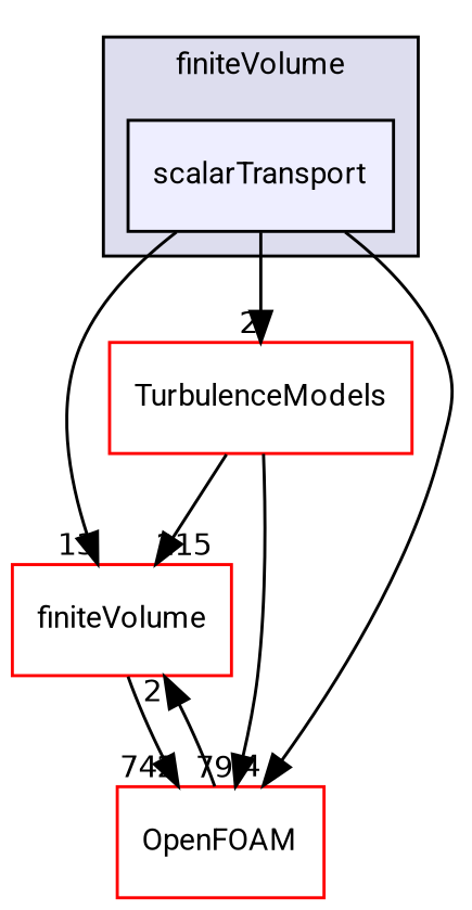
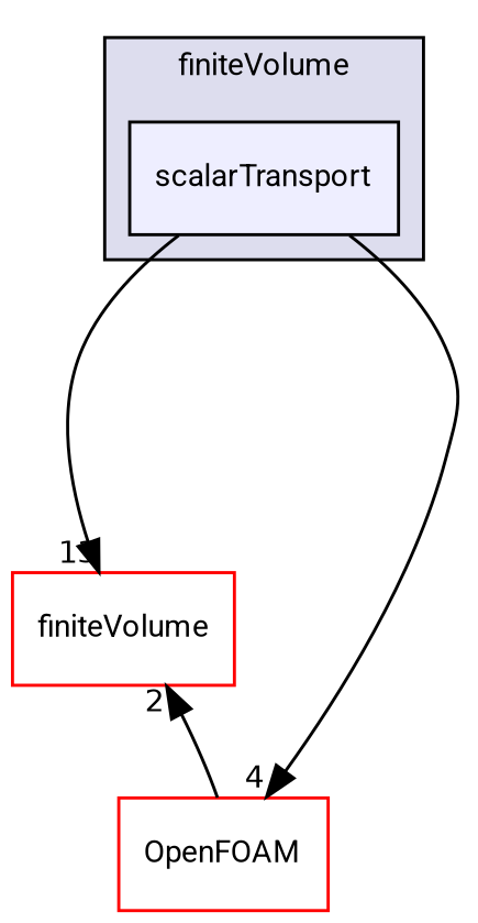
  digraph {
    compound=true
    fontname=Roboto
    node [fontname=Roboto fontsize=10 shape=box color=red]
    edge [fontname=Roboto headlabel=2 labeldistance=1.5 labelfontname=Helvetica labelfontsize=10]
    n1 [fillcolor="#eeeeff" label=scalarTransport pencolor=black style=filled color=""]
    n2 [label=finiteVolume]
-   n3 [label=TurbulenceModels]
    n4 [label=OpenFOAM]
    subgraph cluster_1 {
      bgcolor="#ddddee"
      fontsize=10
      label=finiteVolume
      pencolor=black
      n1
    }
    n1 -> n2 [headlabel=13]
-   n1 -> n3
    n1 -> n4 [headlabel=4]
-   n2 -> n4 [headlabel=742]
-   n3 -> n2 [headlabel=215]
-   n3 -> n4 [headlabel=79]
    n4 -> n2
  }
